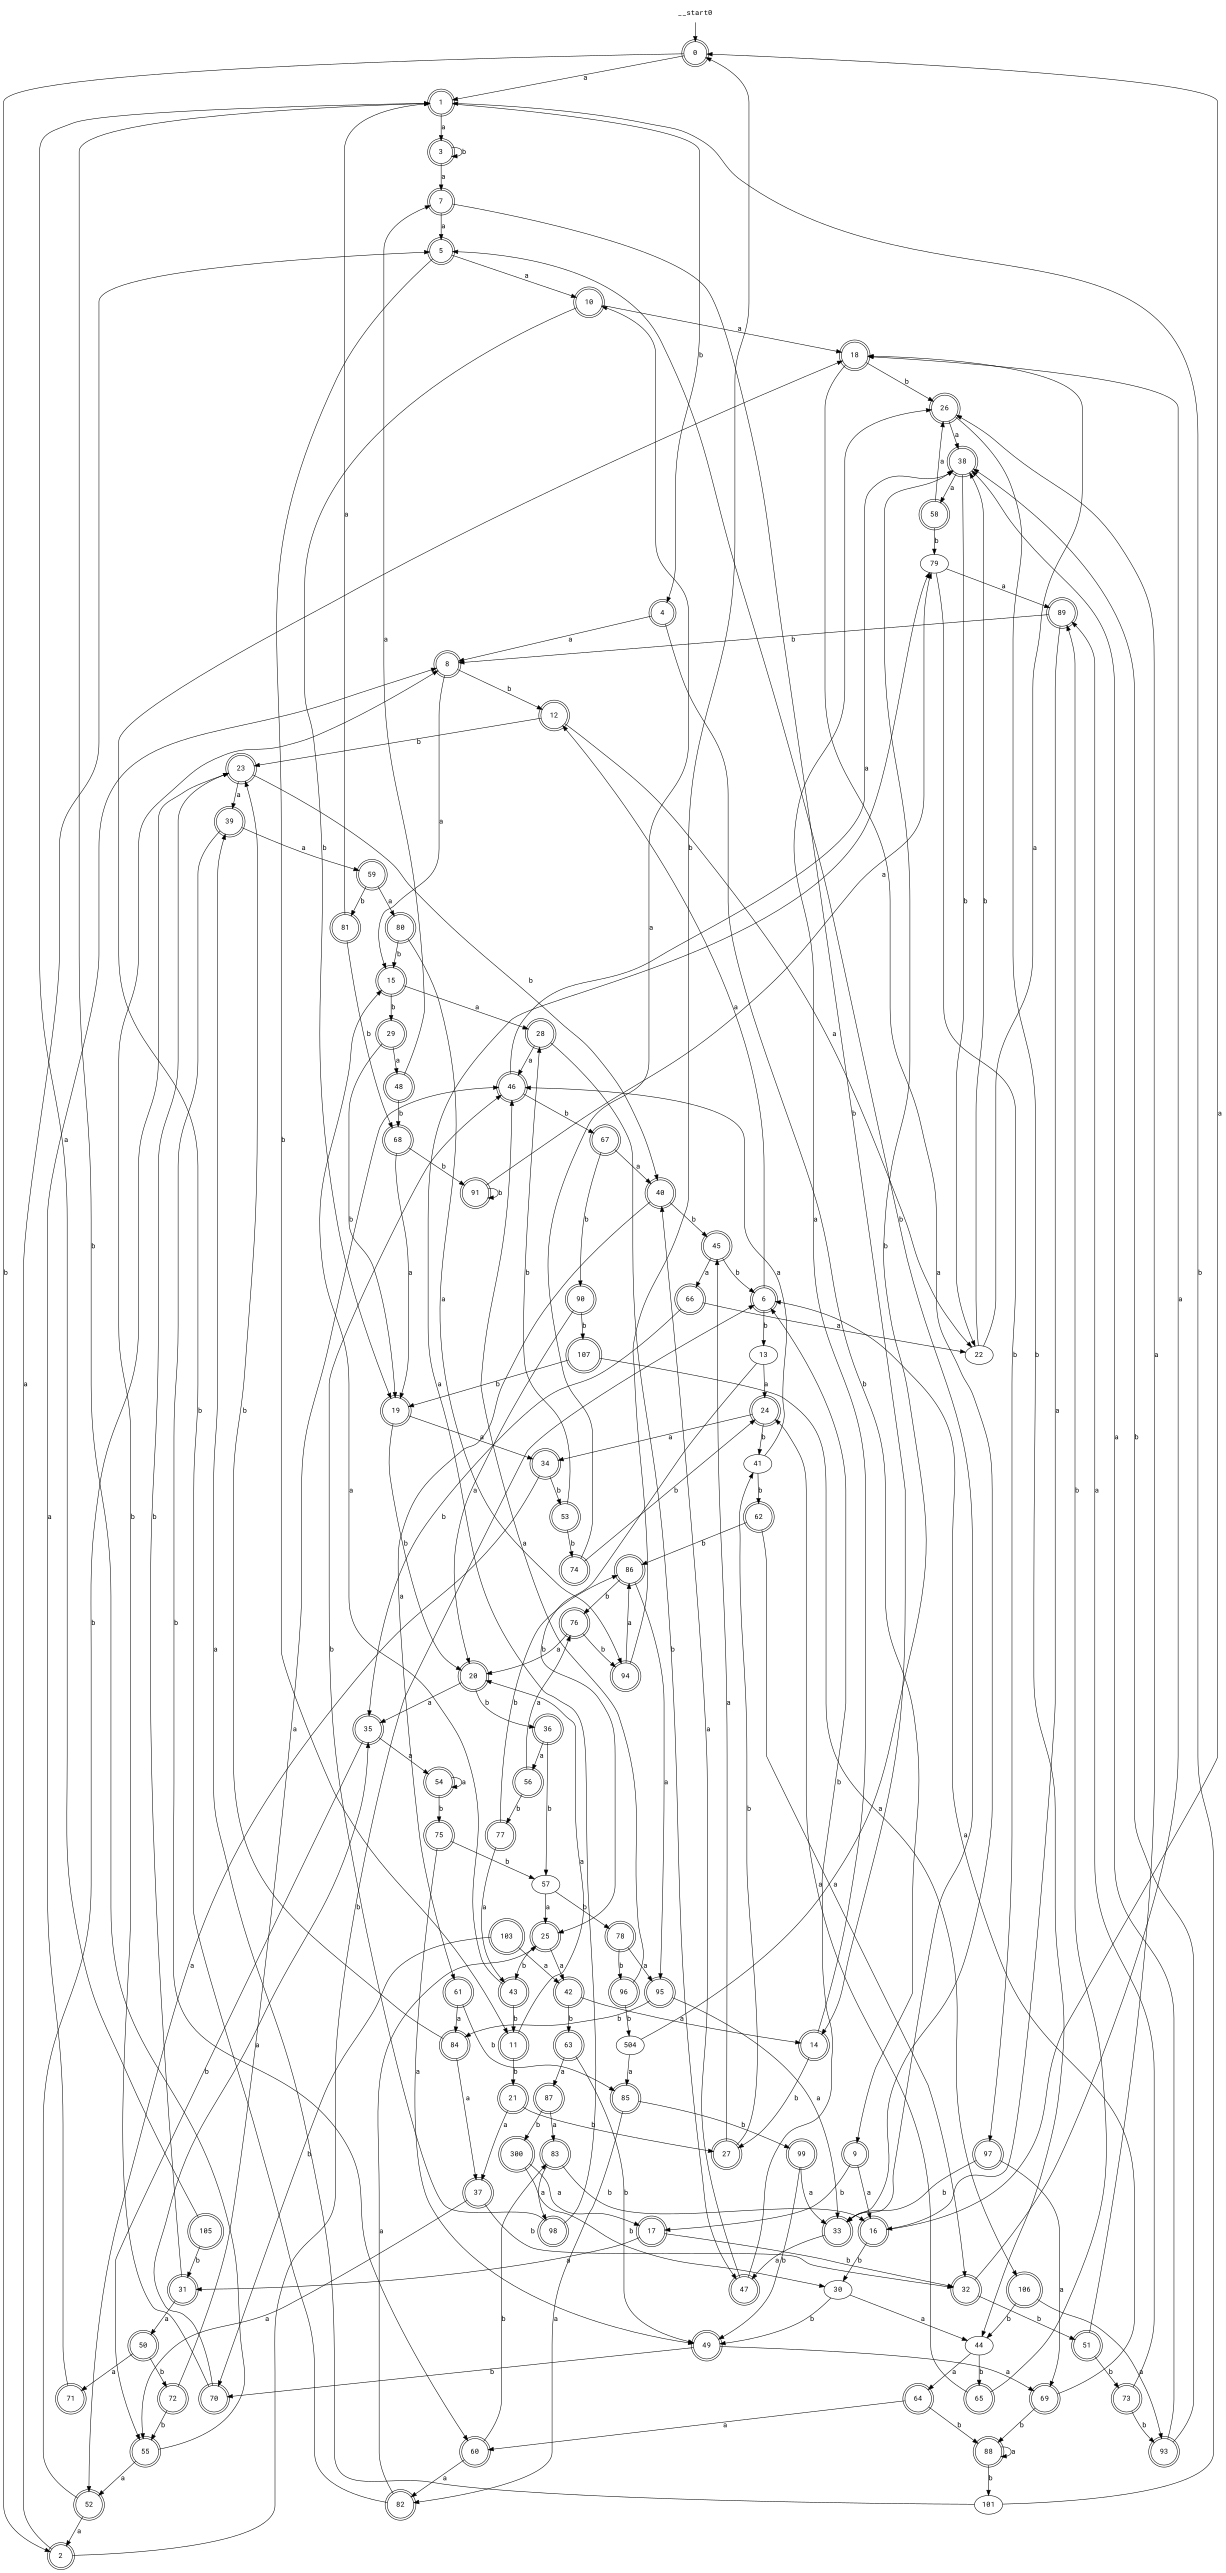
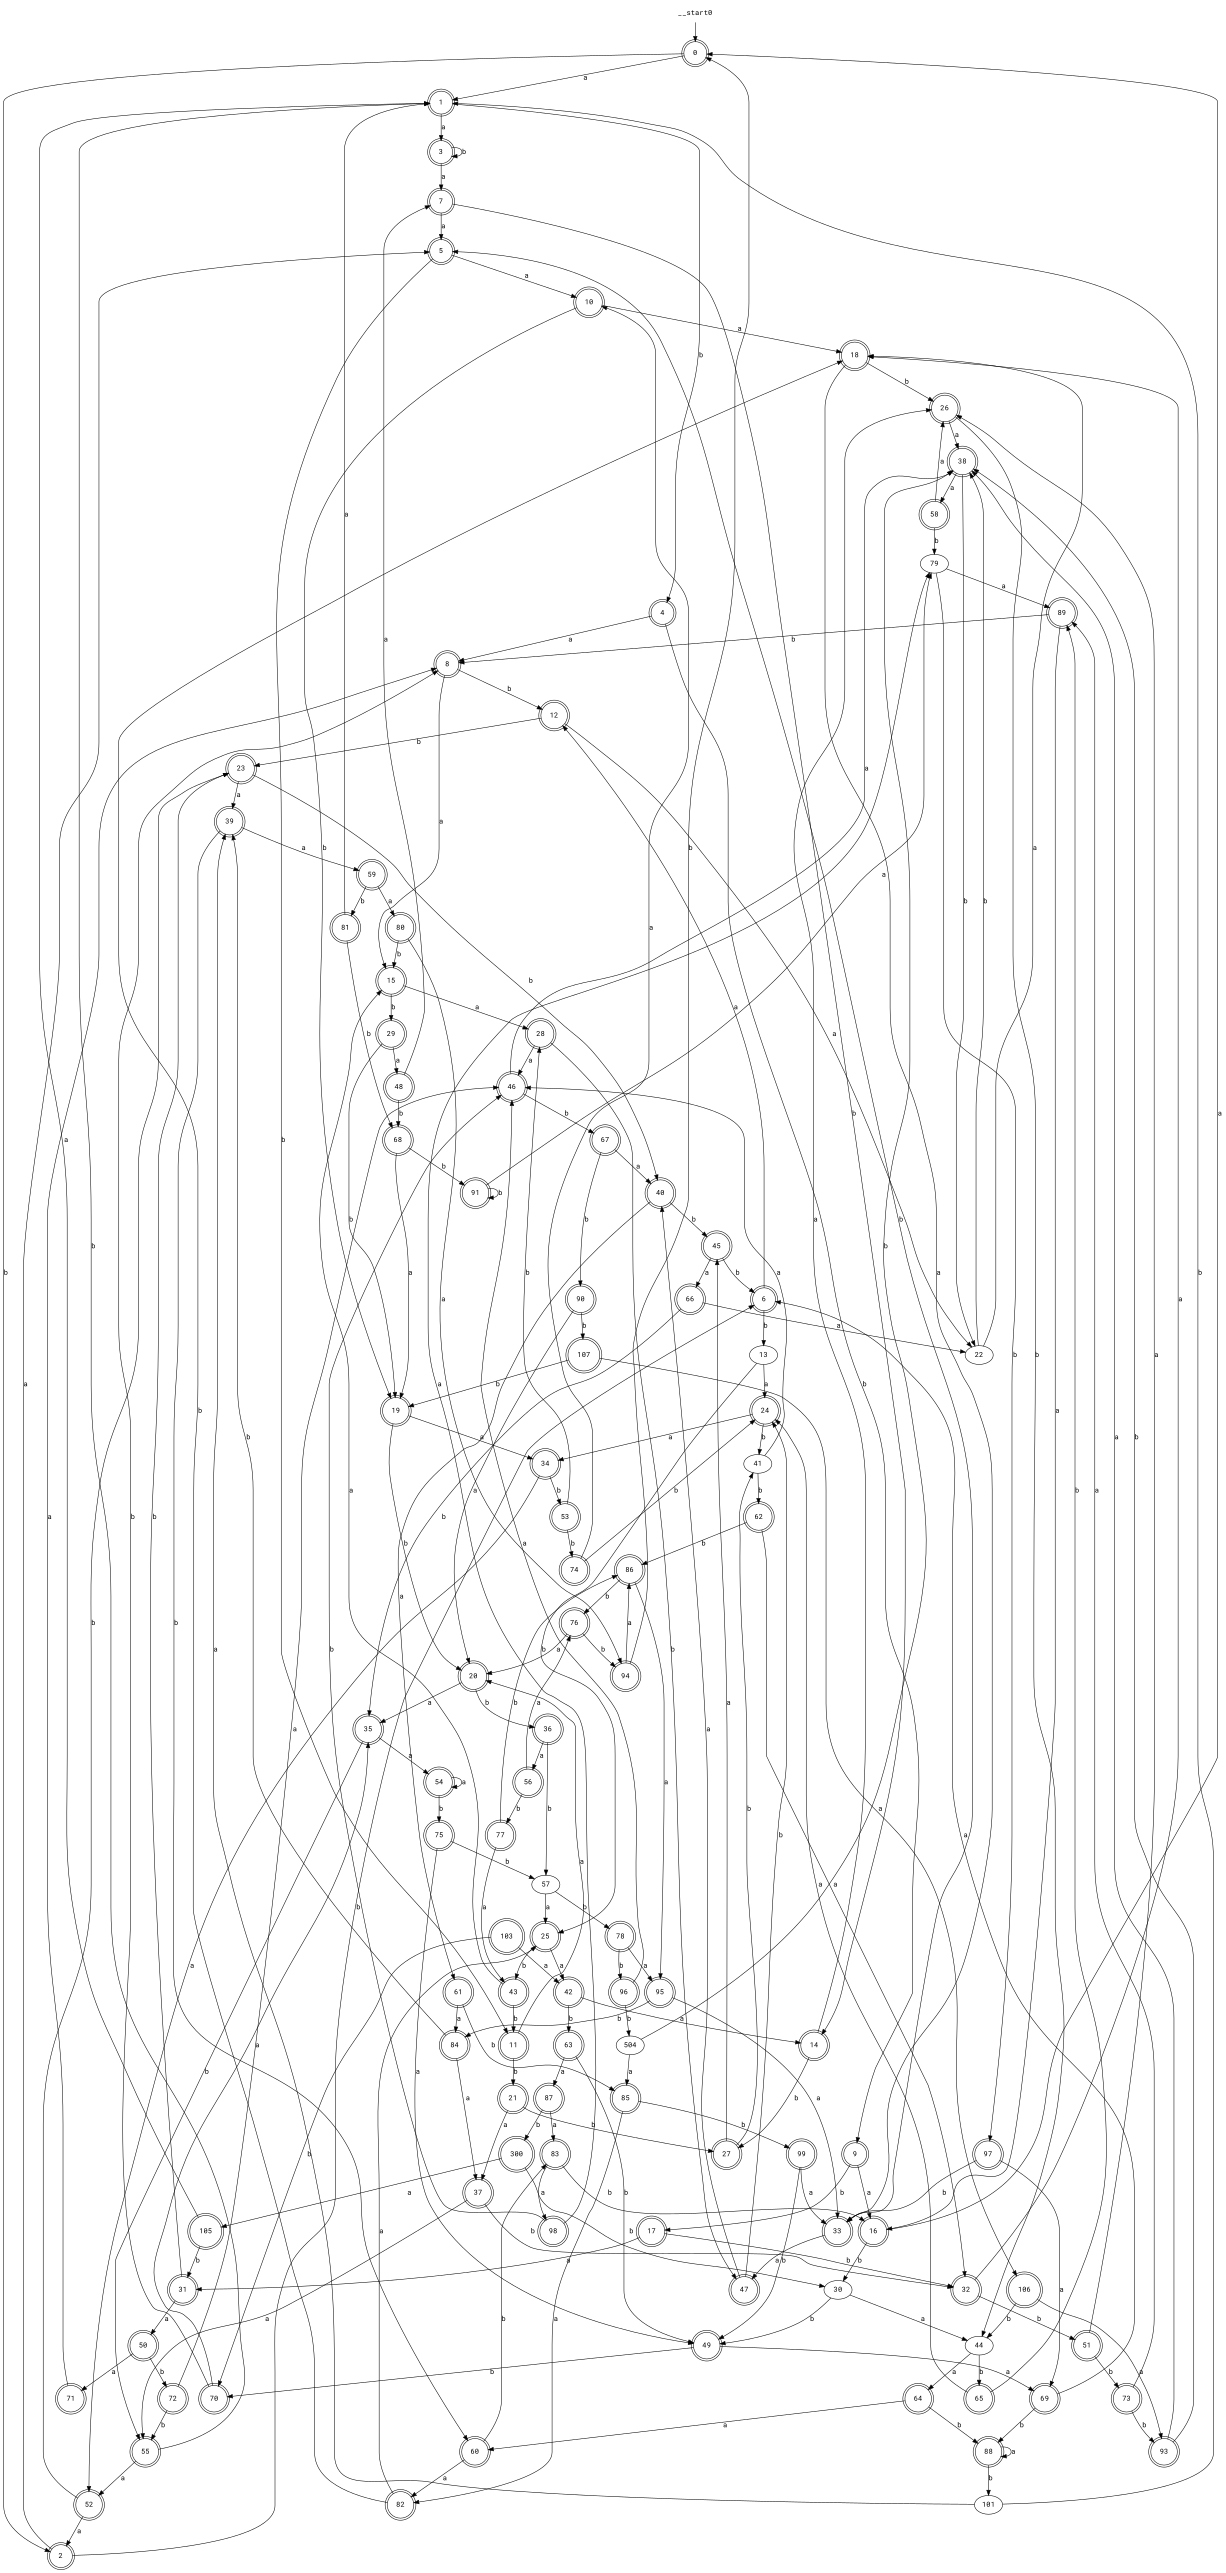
  digraph {
    fontname="Roboto Mono"
    node [fontname="Roboto Mono" shape=doublecircle]
    edge [fontname="Roboto Mono"]
    __start0 [shape=none]
    0
    1
    2
    3
    4
    5
    6
    7
    8
    9
    10
    11
    12
    13 [shape=""]
    14
    15
    16
    17
    18
    19
    20
    21
    22 [shape=""]
    23
    24
    25
    26
    27
    28
    29
    30 [shape=""]
    31
    32
    33
    34
    35
    36
    37
    38
    39
    40
    41 [shape=""]
    42
    43
    44 [shape=""]
    45
    46
    47
    48
    49
    50
    51
    52
    53
    54
    55
    56
    57 [shape=""]
    58
    59
    60
    61
    62
    63
    64
    65
    66
    67
    68
    69
    70
    71
    72
    73
    74
    75
    76
    77
    78
    79 [shape=""]
    80
    81
    82
    83
    84
    85
    86
    87
    88
    89
    90
    91
    93
    94
    95
    96
    97
    98
    99
    n101 [label=300]
    101 [shape=""]
    n103 [label=107]
    n104 [label=504 shape=""]
    105
    106
    103
    __start0 -> 0
    0 -> 1 [label=a]
    0 -> 2 [label=b]
    1 -> 3 [label=a]
    1 -> 4 [label=b]
    2 -> 5 [label=a]
    2 -> 6 [label=b]
    3 -> 3 [label=b]
    3 -> 7 [label=a]
    4 -> 8 [label=a]
    4 -> 9 [label=b]
    5 -> 10 [label=a]
    5 -> 11 [label=b]
    6 -> 12 [label=a]
    6 -> 13 [label=b]
    7 -> 5 [label=a]
    7 -> 14 [label=b]
    8 -> 12 [label=b]
    8 -> 15 [label=a]
    9 -> 16 [label=a]
    9 -> 17 [label=b]
    10 -> 18 [label=a]
    10 -> 19 [label=b]
    11 -> 20 [label=a]
    11 -> 21 [label=b]
    12 -> 22 [label=a]
    12 -> 23 [label=b]
    13 -> 24 [label=a]
    13 -> 25 [label=b]
    14 -> 26 [label=a]
    14 -> 27 [label=b]
    15 -> 28 [label=a]
    15 -> 29 [label=b]
    16 -> 0 [label=a]
    16 -> 30 [label=b]
    17 -> 31 [label=a]
    17 -> 32 [label=b]
    18 -> 26 [label=b]
    18 -> 33 [label=a]
    19 -> 20 [label=b]
    19 -> 34 [label=a]
    20 -> 35 [label=a]
    20 -> 36 [label=b]
    21 -> 27 [label=b]
    21 -> 37 [label=a]
    22 -> 18 [label=a]
    22 -> 38 [label=b]
    23 -> 39 [label=a]
    23 -> 40 [label=b]
    24 -> 34 [label=a]
    24 -> 41 [label=b]
    25 -> 42 [label=a]
    25 -> 43 [label=b]
    26 -> 38 [label=a]
    26 -> 44 [label=b]
    27 -> 41 [label=b]
    27 -> 45 [label=a]
    28 -> 46 [label=a]
    28 -> 47 [label=b]
    29 -> 19 [label=b]
    29 -> 48 [label=a]
    30 -> 44 [label=a]
    30 -> 49 [label=b]
    31 -> 23 [label=b]
    31 -> 50 [label=a]
    32 -> 18 [label=a]
    32 -> 51 [label=b]
    33 -> 5 [label=b]
    33 -> 47 [label=a]
    34 -> 52 [label=a]
    34 -> 53 [label=b]
    35 -> 54 [label=a]
    35 -> 55 [label=b]
    36 -> 56 [label=a]
    36 -> 57 [label=b]
    37 -> 32 [label=b]
    37 -> 55 [label=a]
    38 -> 22 [label=b]
    38 -> 58 [label=a]
    39 -> 59 [label=a]
    39 -> 60 [label=b]
    40 -> 45 [label=b]
    40 -> 61 [label=a]
    41 -> 46 [label=a]
    41 -> 62 [label=b]
    42 -> 14 [label=a]
    42 -> 63 [label=b]
    43 -> 11 [label=b]
    43 -> 15 [label=a]
    44 -> 64 [label=a]
    44 -> 65 [label=b]
    45 -> 6 [label=b]
    45 -> 66 [label=a]
    46 -> 38 [label=a]
    46 -> 67 [label=b]
-   47 -> 6 [label=b]
+   47 -> 24 [label=b]
    47 -> 40 [label=a]
    48 -> 7 [label=a]
    48 -> 68 [label=b]
    49 -> 69 [label=a]
    49 -> 70 [label=b]
    50 -> 71 [label=a]
    50 -> 72 [label=b]
    51 -> 26 [label=a]
    51 -> 73 [label=b]
    52 -> 2 [label=a]
    52 -> 23 [label=b]
    53 -> 28 [label=b]
    53 -> 74 [label=b]
    54 -> 54 [label=a]
    54 -> 75 [label=b]
    55 -> 1 [label=b]
    55 -> 52 [label=a]
    56 -> 76 [label=a]
    56 -> 77 [label=b]
    57 -> 25 [label=a]
    57 -> 78 [label=b]
    58 -> 26 [label=a]
    58 -> 79 [label=b]
    59 -> 80 [label=a]
    59 -> 81 [label=b]
    60 -> 82 [label=a]
    60 -> 83 [label=b]
    61 -> 84 [label=a]
    61 -> 85 [label=b]
    62 -> 32 [label=a]
    62 -> 86 [label=b]
    63 -> 49 [label=b]
    63 -> 87 [label=a]
    64 -> 60 [label=a]
    64 -> 88 [label=b]
    65 -> 24 [label=a]
    65 -> 89 [label=b]
    66 -> 22 [label=a]
    66 -> 35 [label=b]
    67 -> 40 [label=a]
    67 -> 90 [label=b]
    68 -> 19 [label=a]
    68 -> 91 [label=b]
    69 -> 6 [label=a]
    69 -> 88 [label=b]
    70 -> 8 [label=b]
    70 -> 35 [label=a]
    71 -> 8 [label=a]
    72 -> 46 [label=a]
    72 -> 55 [label=b]
    73 -> 89 [label=a]
    73 -> 93 [label=b]
    74 -> 10 [label=a]
    74 -> 24 [label=b]
    75 -> 49 [label=a]
    75 -> 57 [label=b]
    76 -> 20 [label=a]
    76 -> 94 [label=b]
    77 -> 43 [label=a]
    77 -> 86 [label=b]
    78 -> 95 [label=a]
    78 -> 96 [label=b]
    79 -> 89 [label=a]
    79 -> 97 [label=b]
    80 -> 15 [label=b]
    80 -> 94 [label=a]
    81 -> 1 [label=a]
    81 -> 68 [label=b]
    82 -> 18 [label=b]
    82 -> 25 [label=a]
    83 -> 16 [label=b]
    83 -> 98 [label=a]
    84 -> 37 [label=a]
-   84 -> 23 [label=b]
+   84 -> 39 [label=b]
    85 -> 82 [label=a]
    85 -> 99 [label=b]
    86 -> 76 [label=b]
    86 -> 95 [label=a]
    87 -> 83 [label=a]
    87 -> n101 [label=b]
    88 -> 88 [label=a]
    88 -> 101 [label=b]
    89 -> 8 [label=b]
    89 -> 16 [label=a]
    90 -> 20 [label=a]
    90 -> n103 [label=b]
    91 -> 79 [label=a]
    91 -> 91 [label=b]
    93 -> 38 [label=a]
    93 -> 38 [label=b]
    94 -> 0 [label=b]
    94 -> 86 [label=a]
    95 -> 33 [label=a]
    95 -> 84 [label=b]
    96 -> 46 [label=a]
    96 -> n104 [label=b]
    97 -> 33 [label=b]
    97 -> 69 [label=a]
    98 -> 46 [label=b]
    98 -> 79 [label=a]
    99 -> 33 [label=a]
    99 -> 49 [label=b]
    n101 -> 30 [label=b]
-   n101 -> 17 [label=a]
+   n101 -> 105 [label=a]
    101 -> 1 [label=b]
    101 -> 39 [label=a]
    n103 -> 19 [label=b]
    n103 -> 106 [label=a]
    n104 -> 38 [label=b]
    n104 -> 85 [label=a]
    105 -> 1 [label=a]
    105 -> 31 [label=b]
    106 -> 44 [label=b]
    106 -> 93 [label=a]
    103 -> 42 [label=a]
    103 -> 70 [label=b]
  }
